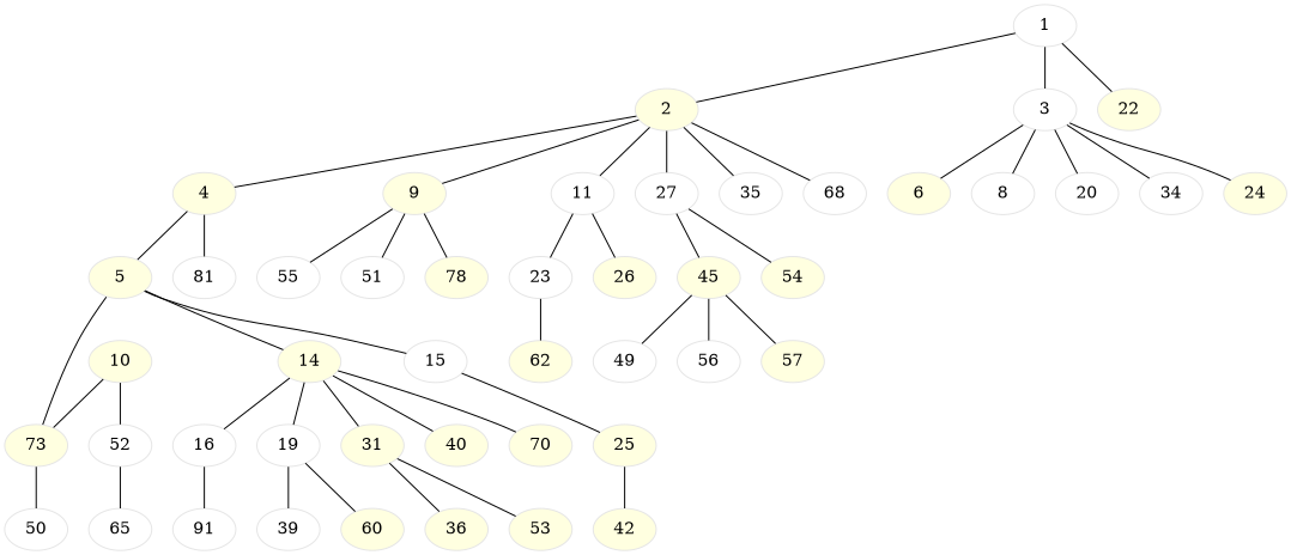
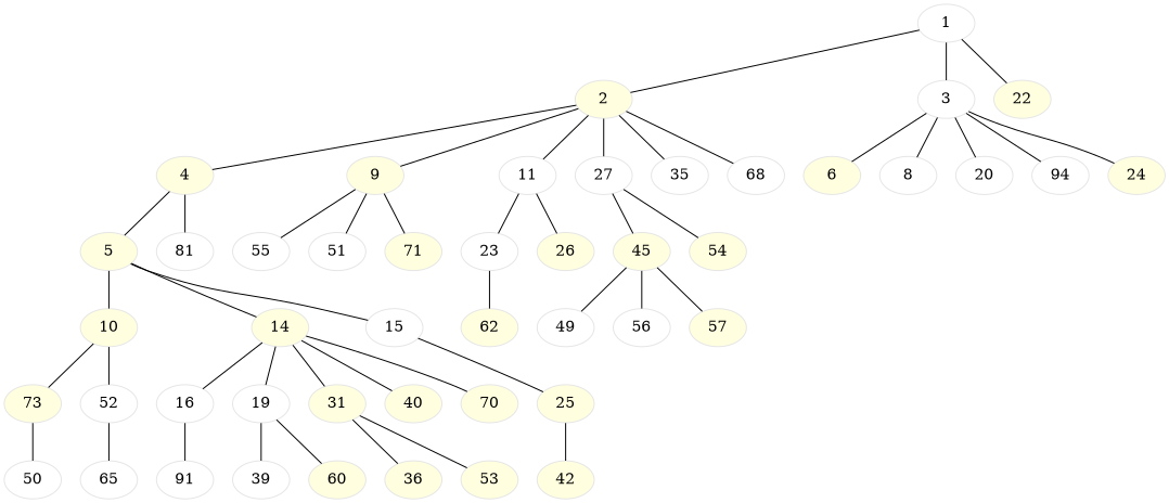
  graph {
    node [color=gray90 fillcolor=lightyellow style=filled]
    1 [fillcolor=white super="+32"]
    2 [super="+7"]
    3 [fillcolor=white super="+29"]
    22 [super="+43"]
    4 [super="+51"]
    9 [super="+46"]
    11 [fillcolor=white super="+21"]
    27 [fillcolor=white super="+36"]
    35 [fillcolor=white]
    68 [fillcolor=white]
    6
    8 [fillcolor=white super="+63"]
    20 [fillcolor=white super="+48"]
-   34 [fillcolor=white]
+   34 [fillcolor=white label=94]
    n15 [label=24]
    5 [super="+12"]
    n17 [fillcolor=white label=81]
    55 [fillcolor=white]
    n19 [fillcolor=white label=51]
-   71 [label=78]
+   71
    23 [fillcolor=white super="+24"]
    26 [super="+30"]
    45 [super="+58"]
    54
    10 [super="+28"]
    14 [super="+17"]
    15 [fillcolor=white]
    n28 [label=73 super="+18"]
    52 [fillcolor=white super="+64"]
    16 [fillcolor=white super="+37"]
    19 [fillcolor=white super="+33"]
    31 [super="+67"]
    40
    70
    25 [super="+47"]
    50 [fillcolor=white super="+66"]
    65 [fillcolor=white]
    62
    n39 [fillcolor=white label=91 super="+69"]
    39 [fillcolor=white]
    60 [super="+72"]
    n42 [label=36]
    53
    42
    49 [fillcolor=white]
    56 [fillcolor=white]
    57
    1 -- 2
    1 -- 3
    1 -- 22
    2 -- 4
    2 -- 9
    2 -- 11
    2 -- 27
    2 -- 35
    2 -- 68
    3 -- 6
    3 -- 8
    3 -- 20
    3 -- 34
    3 -- n15
    4 -- 5
    4 -- n17
    9 -- 55
    9 -- n19
    9 -- 71
    11 -- 23
    11 -- 26
    27 -- 45
    27 -- 54
-   5 -- n28
+   5 -- 10
    5 -- 14
    5 -- 15
    23 -- 62
    45 -- 49
    45 -- 56
    45 -- 57
    10 -- n28
    10 -- 52
    14 -- 16
    14 -- 19
    14 -- 31
    14 -- 40
    14 -- 70
    15 -- 25
    n28 -- 50
    52 -- 65
    16 -- n39
    19 -- 39
    19 -- 60
    31 -- n42
    31 -- 53
    25 -- 42
  }
